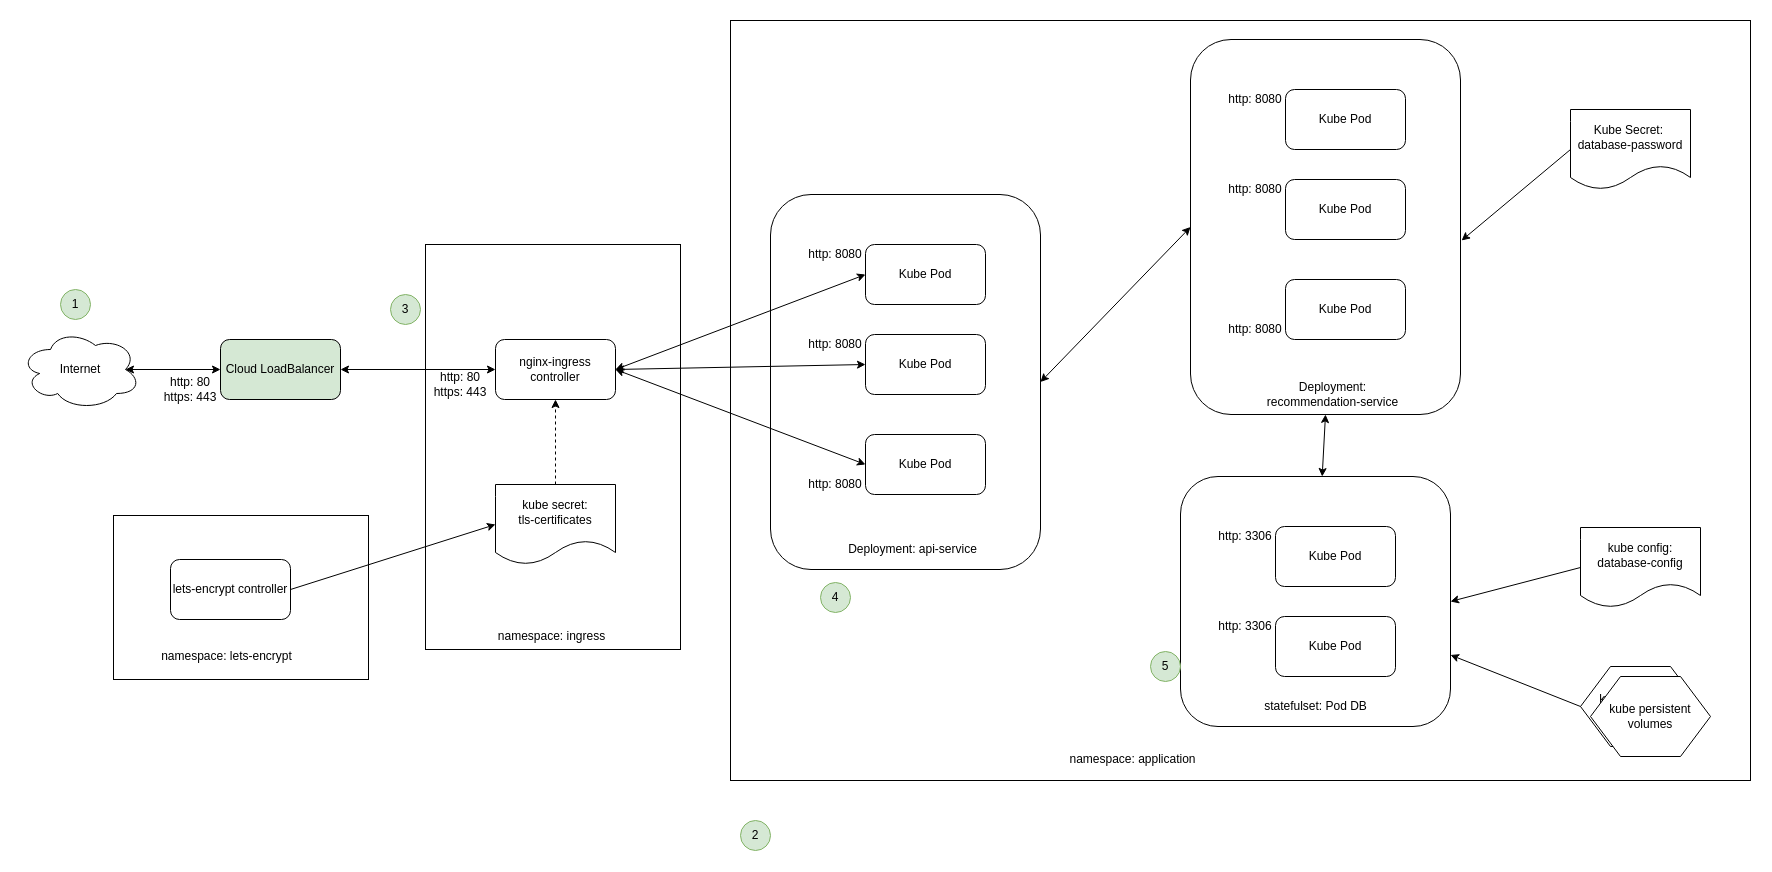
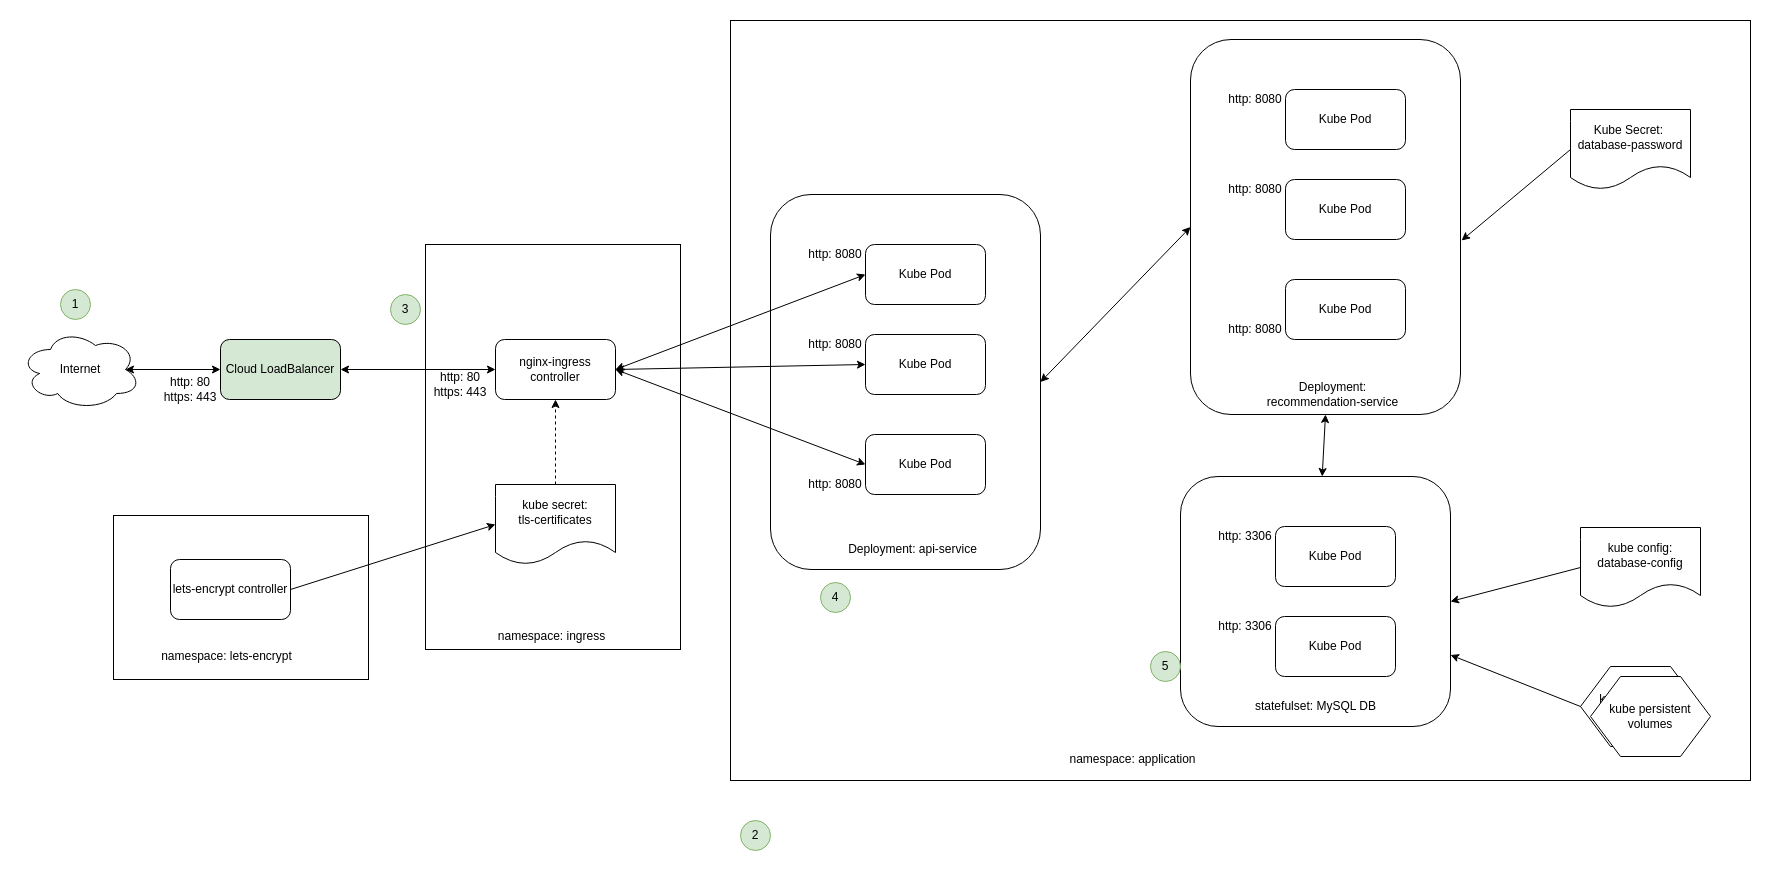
  <mxCell id="0" />
  <mxCell id="1" parent="0" />
  <mxCell id="2" value="" style="rounded=0;whiteSpace=wrap;html=1;" parent="1" vertex="1"><mxGeometry x="730" y="20" width="1020" height="760" as="geometry" /></mxCell>
  <mxCell id="3" value="" style="rounded=1;whiteSpace=wrap;html=1;" parent="1" vertex="1"><mxGeometry x="770" y="194" width="270" height="375" as="geometry" /></mxCell>
  <mxCell id="4" value="" style="rounded=0;whiteSpace=wrap;html=1;" parent="1" vertex="1"><mxGeometry x="425" y="244" width="255" height="405" as="geometry" /></mxCell>
  <mxCell id="5" value="Internet" style="ellipse;shape=cloud;whiteSpace=wrap;html=1;" parent="1" vertex="1"><mxGeometry x="20" y="329" width="120" height="80" as="geometry" /></mxCell>
  <mxCell id="6" value="Cloud LoadBalancer" style="rounded=1;whiteSpace=wrap;html=1;fillColor=#d5e8d4;" parent="1" vertex="1"><mxGeometry x="220" y="339" width="120" height="60" as="geometry" /></mxCell>
  <mxCell id="7" value="nginx-ingress controller" style="rounded=1;whiteSpace=wrap;html=1;" parent="1" vertex="1"><mxGeometry x="495" y="339" width="120" height="60" as="geometry" /></mxCell>
  <mxCell id="8" value="Kube Pod" style="rounded=1;whiteSpace=wrap;html=1;" parent="1" vertex="1"><mxGeometry x="865" y="244" width="120" height="60" as="geometry" /></mxCell>
  <mxCell id="9" value="Kube Pod" style="rounded=1;whiteSpace=wrap;html=1;" parent="1" vertex="1"><mxGeometry x="865" y="334" width="120" height="60" as="geometry" /></mxCell>
  <mxCell id="10" value="Kube Pod" style="rounded=1;whiteSpace=wrap;html=1;" parent="1" vertex="1"><mxGeometry x="865" y="434" width="120" height="60" as="geometry" /></mxCell>
  <mxCell id="11" value="" style="endArrow=classic;startArrow=classic;html=1;exitX=0.875;exitY=0.5;exitDx=0;exitDy=0;exitPerimeter=0;entryX=0;entryY=0.5;entryDx=0;entryDy=0;" parent="1" source="5" target="6" edge="1"><mxGeometry width="50" height="50" relative="1" as="geometry"><mxPoint x="180" y="519" as="sourcePoint" /><mxPoint x="230" y="469" as="targetPoint" /></mxGeometry></mxCell>
  <mxCell id="12" value="" style="endArrow=classic;startArrow=classic;html=1;exitX=1;exitY=0.5;exitDx=0;exitDy=0;entryX=0;entryY=0.5;entryDx=0;entryDy=0;" parent="1" source="6" target="7" edge="1"><mxGeometry width="50" height="50" relative="1" as="geometry"><mxPoint x="330" y="448.5" as="sourcePoint" /><mxPoint x="445" y="448.5" as="targetPoint" /></mxGeometry></mxCell>
  <mxCell id="13" value="" style="endArrow=classic;startArrow=classic;html=1;exitX=1;exitY=0.5;exitDx=0;exitDy=0;entryX=0;entryY=0.5;entryDx=0;entryDy=0;" parent="1" source="7" target="8" edge="1"><mxGeometry width="50" height="50" relative="1" as="geometry"><mxPoint x="602.5" y="333.5" as="sourcePoint" /><mxPoint x="717.5" y="333.5" as="targetPoint" /></mxGeometry></mxCell>
  <mxCell id="14" value="" style="endArrow=classic;startArrow=classic;html=1;exitX=1;exitY=0.5;exitDx=0;exitDy=0;entryX=0;entryY=0.5;entryDx=0;entryDy=0;" parent="1" source="7" target="9" edge="1"><mxGeometry width="50" height="50" relative="1" as="geometry"><mxPoint x="500" y="448.5" as="sourcePoint" /><mxPoint x="615" y="448.5" as="targetPoint" /></mxGeometry></mxCell>
  <mxCell id="15" value="" style="endArrow=classic;startArrow=classic;html=1;exitX=1;exitY=0.5;exitDx=0;exitDy=0;entryX=0;entryY=0.5;entryDx=0;entryDy=0;" parent="1" source="7" target="10" edge="1"><mxGeometry width="50" height="50" relative="1" as="geometry"><mxPoint x="165" y="409" as="sourcePoint" /><mxPoint x="280" y="409" as="targetPoint" /></mxGeometry></mxCell>
  <mxCell id="16" value="http: 80&lt;br&gt;https: 443" style="text;html=1;strokeColor=none;fillColor=none;align=center;verticalAlign=middle;whiteSpace=wrap;rounded=0;" parent="1" vertex="1"><mxGeometry x="155" y="379" width="70" height="20" as="geometry" /></mxCell>
  <mxCell id="17" value="http: 80&lt;br&gt;https: 443" style="text;html=1;strokeColor=none;fillColor=none;align=center;verticalAlign=middle;whiteSpace=wrap;rounded=0;" parent="1" vertex="1"><mxGeometry x="425" y="374" width="70" height="20" as="geometry" /></mxCell>
  <mxCell id="18" value="http: 8080" style="text;html=1;strokeColor=none;fillColor=none;align=center;verticalAlign=middle;whiteSpace=wrap;rounded=0;" parent="1" vertex="1"><mxGeometry x="800" y="244" width="70" height="20" as="geometry" /></mxCell>
  <mxCell id="19" value="http: 8080" style="text;html=1;strokeColor=none;fillColor=none;align=center;verticalAlign=middle;whiteSpace=wrap;rounded=0;" parent="1" vertex="1"><mxGeometry x="800" y="334" width="70" height="20" as="geometry" /></mxCell>
  <mxCell id="20" value="http: 8080" style="text;html=1;strokeColor=none;fillColor=none;align=center;verticalAlign=middle;whiteSpace=wrap;rounded=0;" parent="1" vertex="1"><mxGeometry x="800" y="474" width="70" height="20" as="geometry" /></mxCell>
  <mxCell id="21" value="namespace: ingress" style="text;html=1;strokeColor=none;fillColor=none;align=center;verticalAlign=middle;whiteSpace=wrap;rounded=0;" parent="1" vertex="1"><mxGeometry x="489" y="626" width="125" height="20" as="geometry" /></mxCell>
  <mxCell id="22" value="Deployment: api-service" style="text;html=1;strokeColor=none;fillColor=none;align=center;verticalAlign=middle;whiteSpace=wrap;rounded=0;" parent="1" vertex="1"><mxGeometry x="835" y="539" width="155" height="20" as="geometry" /></mxCell>
  <mxCell id="23" value="" style="rounded=1;whiteSpace=wrap;html=1;" parent="1" vertex="1"><mxGeometry x="1190" y="39" width="270" height="375" as="geometry" /></mxCell>
  <mxCell id="24" value="Kube Pod" style="rounded=1;whiteSpace=wrap;html=1;" parent="1" vertex="1"><mxGeometry x="1285" y="89" width="120" height="60" as="geometry" /></mxCell>
  <mxCell id="25" value="Kube Pod" style="rounded=1;whiteSpace=wrap;html=1;" parent="1" vertex="1"><mxGeometry x="1285" y="179" width="120" height="60" as="geometry" /></mxCell>
  <mxCell id="26" value="Kube Pod" style="rounded=1;whiteSpace=wrap;html=1;" parent="1" vertex="1"><mxGeometry x="1285" y="279" width="120" height="60" as="geometry" /></mxCell>
  <mxCell id="27" value="http: 8080" style="text;html=1;strokeColor=none;fillColor=none;align=center;verticalAlign=middle;whiteSpace=wrap;rounded=0;" parent="1" vertex="1"><mxGeometry x="1220" y="89" width="70" height="20" as="geometry" /></mxCell>
  <mxCell id="28" value="http: 8080" style="text;html=1;strokeColor=none;fillColor=none;align=center;verticalAlign=middle;whiteSpace=wrap;rounded=0;" parent="1" vertex="1"><mxGeometry x="1220" y="179" width="70" height="20" as="geometry" /></mxCell>
  <mxCell id="29" value="http: 8080" style="text;html=1;strokeColor=none;fillColor=none;align=center;verticalAlign=middle;whiteSpace=wrap;rounded=0;" parent="1" vertex="1"><mxGeometry x="1220" y="319" width="70" height="20" as="geometry" /></mxCell>
  <mxCell id="30" value="Deployment: recommendation-service" style="text;html=1;strokeColor=none;fillColor=none;align=center;verticalAlign=middle;whiteSpace=wrap;rounded=0;" parent="1" vertex="1"><mxGeometry x="1255" y="384" width="155" height="20" as="geometry" /></mxCell>
  <mxCell id="31" value="" style="rounded=1;whiteSpace=wrap;html=1;" parent="1" vertex="1"><mxGeometry x="1180" y="476" width="270" height="250" as="geometry" /></mxCell>
  <mxCell id="32" value="Kube Pod" style="rounded=1;whiteSpace=wrap;html=1;" parent="1" vertex="1"><mxGeometry x="1275" y="526" width="120" height="60" as="geometry" /></mxCell>
  <mxCell id="33" value="Kube Pod" style="rounded=1;whiteSpace=wrap;html=1;" parent="1" vertex="1"><mxGeometry x="1275" y="616" width="120" height="60" as="geometry" /></mxCell>
  <mxCell id="34" value="http: 3306" style="text;html=1;strokeColor=none;fillColor=none;align=center;verticalAlign=middle;whiteSpace=wrap;rounded=0;" parent="1" vertex="1"><mxGeometry x="1210" y="526" width="70" height="20" as="geometry" /></mxCell>
  <mxCell id="35" value="http: 3306" style="text;html=1;strokeColor=none;fillColor=none;align=center;verticalAlign=middle;whiteSpace=wrap;rounded=0;" parent="1" vertex="1"><mxGeometry x="1210" y="616" width="70" height="20" as="geometry" /></mxCell>
- <mxCell id="36" value="statefulset: Pod DB" style="text;html=1;strokeColor=none;fillColor=none;align=center;verticalAlign=middle;whiteSpace=wrap;rounded=0;" parent="1" vertex="1"><mxGeometry x="1237.5" y="696" width="155" height="20" as="geometry" /></mxCell>
+ <mxCell id="36" value="statefulset: MySQL DB" style="text;html=1;strokeColor=none;fillColor=none;align=center;verticalAlign=middle;whiteSpace=wrap;rounded=0;" parent="1" vertex="1"><mxGeometry x="1237.5" y="696" width="155" height="20" as="geometry" /></mxCell>
  <mxCell id="37" value="namespace: application" style="text;html=1;strokeColor=none;fillColor=none;align=center;verticalAlign=middle;whiteSpace=wrap;rounded=0;" parent="1" vertex="1"><mxGeometry x="1055" y="749" width="155" height="20" as="geometry" /></mxCell>
  <mxCell id="38" value="" style="endArrow=classic;startArrow=classic;html=1;entryX=0;entryY=0.5;entryDx=0;entryDy=0;exitX=1;exitY=0.5;exitDx=0;exitDy=0;" parent="1" source="3" target="23" edge="1"><mxGeometry width="50" height="50" relative="1" as="geometry"><mxPoint x="580" y="629" as="sourcePoint" /><mxPoint x="630" y="579" as="targetPoint" /></mxGeometry></mxCell>
  <mxCell id="39" value="" style="endArrow=classic;startArrow=classic;html=1;entryX=0.5;entryY=1;entryDx=0;entryDy=0;" parent="1" source="31" target="23" edge="1"><mxGeometry width="50" height="50" relative="1" as="geometry"><mxPoint x="510" y="669" as="sourcePoint" /><mxPoint x="560" y="619" as="targetPoint" /></mxGeometry></mxCell>
  <mxCell id="40" value="Kube Secret:&amp;nbsp;&lt;br&gt;database-password" style="shape=document;whiteSpace=wrap;html=1;boundedLbl=1;" parent="1" vertex="1"><mxGeometry x="1570" y="109" width="120" height="80" as="geometry" /></mxCell>
  <mxCell id="41" value="kube config:&lt;br&gt;database-config" style="shape=document;whiteSpace=wrap;html=1;boundedLbl=1;" parent="1" vertex="1"><mxGeometry x="1580" y="527" width="120" height="80" as="geometry" /></mxCell>
  <mxCell id="42" value="kube secret:&lt;br&gt;tls-certificates" style="shape=document;whiteSpace=wrap;html=1;boundedLbl=1;" parent="1" vertex="1"><mxGeometry x="495" y="484" width="120" height="80" as="geometry" /></mxCell>
  <mxCell id="43" value="" style="endArrow=classic;html=1;entryX=0.5;entryY=1;entryDx=0;entryDy=0;exitX=0.5;exitY=0;exitDx=0;exitDy=0;dashed=1;" parent="1" source="42" target="7" edge="1"><mxGeometry width="50" height="50" relative="1" as="geometry"><mxPoint x="510" y="159" as="sourcePoint" /><mxPoint x="460" y="209" as="targetPoint" /></mxGeometry></mxCell>
  <mxCell id="44" value="" style="endArrow=classic;html=1;exitX=0;exitY=0.5;exitDx=0;exitDy=0;entryX=1.004;entryY=0.536;entryDx=0;entryDy=0;entryPerimeter=0;" parent="1" source="40" target="23" edge="1"><mxGeometry width="50" height="50" relative="1" as="geometry"><mxPoint x="1610" y="-71" as="sourcePoint" /><mxPoint x="1560" y="-21" as="targetPoint" /></mxGeometry></mxCell>
  <mxCell id="45" value="" style="endArrow=classic;html=1;exitX=0;exitY=0.5;exitDx=0;exitDy=0;entryX=1;entryY=0.5;entryDx=0;entryDy=0;" parent="1" source="41" target="31" edge="1"><mxGeometry width="50" height="50" relative="1" as="geometry"><mxPoint x="1610" y="399" as="sourcePoint" /><mxPoint x="1560" y="449" as="targetPoint" /></mxGeometry></mxCell>
  <mxCell id="46" value="" style="rounded=0;whiteSpace=wrap;html=1;" parent="1" vertex="1"><mxGeometry x="113" y="515" width="255" height="164" as="geometry" /></mxCell>
  <mxCell id="47" value="lets-encrypt controller" style="rounded=1;whiteSpace=wrap;html=1;" parent="1" vertex="1"><mxGeometry x="170" y="559" width="120" height="60" as="geometry" /></mxCell>
  <mxCell id="48" value="namespace: lets-encrypt" style="text;html=1;strokeColor=none;fillColor=none;align=center;verticalAlign=middle;whiteSpace=wrap;rounded=0;" parent="1" vertex="1"><mxGeometry x="153" y="646" width="147" height="20" as="geometry" /></mxCell>
  <mxCell id="49" value="" style="endArrow=classic;html=1;entryX=0;entryY=0.5;entryDx=0;entryDy=0;exitX=1;exitY=0.5;exitDx=0;exitDy=0;" parent="1" source="47" target="42" edge="1"><mxGeometry width="50" height="50" relative="1" as="geometry"><mxPoint x="420" y="749" as="sourcePoint" /><mxPoint x="470" y="699" as="targetPoint" /></mxGeometry></mxCell>
  <mxCell id="50" value="kube persistent volumes" style="shape=hexagon;perimeter=hexagonPerimeter2;whiteSpace=wrap;html=1;" parent="1" vertex="1"><mxGeometry x="1580" y="666" width="120" height="80" as="geometry" /></mxCell>
  <mxCell id="51" value="" style="endArrow=classic;html=1;exitX=0;exitY=0.5;exitDx=0;exitDy=0;" parent="1" source="50" target="31" edge="1"><mxGeometry width="50" height="50" relative="1" as="geometry"><mxPoint x="1600" y="879" as="sourcePoint" /><mxPoint x="1650" y="829" as="targetPoint" /></mxGeometry></mxCell>
  <mxCell id="52" value="kube persistent volumes" style="shape=hexagon;perimeter=hexagonPerimeter2;whiteSpace=wrap;html=1;" parent="1" vertex="1"><mxGeometry x="1590" y="676" width="120" height="80" as="geometry" /></mxCell>
  <mxCell id="53" value="1" style="ellipse;whiteSpace=wrap;html=1;aspect=fixed;fillColor=#d5e8d4;strokeColor=#82b366;" parent="1" vertex="1"><mxGeometry x="60" y="289" width="30" height="30" as="geometry" /></mxCell>
  <mxCell id="54" value="2" style="ellipse;whiteSpace=wrap;html=1;aspect=fixed;fillColor=#d5e8d4;strokeColor=#82b366;" vertex="1" parent="1"><mxGeometry x="740" y="820" width="30" height="30" as="geometry" /></mxCell>
  <mxCell id="55" value="3" style="ellipse;whiteSpace=wrap;html=1;aspect=fixed;fillColor=#d5e8d4;strokeColor=#82b366;" vertex="1" parent="1"><mxGeometry x="390" y="294" width="30" height="30" as="geometry" /></mxCell>
  <mxCell id="56" value="4" style="ellipse;whiteSpace=wrap;html=1;aspect=fixed;fillColor=#d5e8d4;strokeColor=#82b366;" vertex="1" parent="1"><mxGeometry x="820" y="582" width="30" height="30" as="geometry" /></mxCell>
  <mxCell id="57" value="5" style="ellipse;whiteSpace=wrap;html=1;aspect=fixed;fillColor=#d5e8d4;strokeColor=#82b366;" vertex="1" parent="1"><mxGeometry x="1150" y="651" width="30" height="30" as="geometry" /></mxCell>
